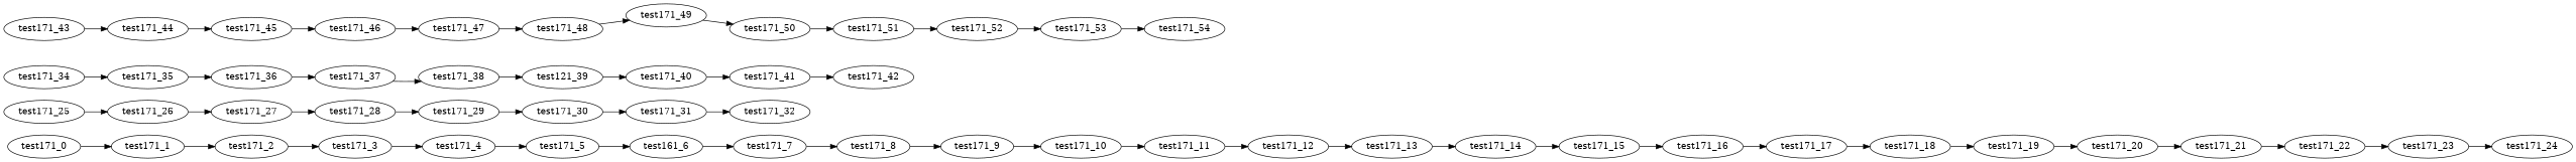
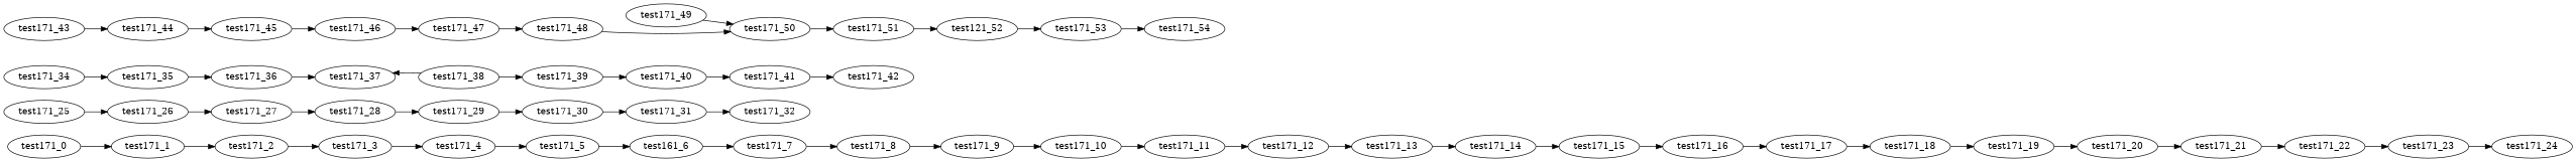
  digraph {
    rankdir=LR
    test171_0
    test171_1
    test171_2
    test171_3
    test171_4
    test171_5
    n7 [label=test161_6]
    test171_7
    test171_8
    test171_9
    test171_10
    test171_11
    test171_12
    test171_13
    test171_14
    test171_15
    test171_16
    test171_17
    test171_18
    test171_19
    test171_20
    test171_21
    test171_22
    test171_23
    test171_24
    test171_25
    test171_26
    test171_27
    test171_28
    test171_29
    test171_30
    test171_31
    test171_32
    test171_34
    test171_35
    test171_36
    test171_37
    test171_38
-   test171_39 [label=test121_39]
+   test171_39
    test171_40
    test171_41
    test171_42
    test171_43
    test171_44
    test171_45
    test171_46
    test171_47
    test171_48
    test171_49
    test171_50
    test171_51
-   test171_52
+   test171_52 [label=test121_52]
    test171_53
    test171_54
    test171_0 -> test171_1
    test171_1 -> test171_2
    test171_2 -> test171_3
    test171_3 -> test171_4
    test171_4 -> test171_5
    test171_5 -> n7
    n7 -> test171_7
    test171_7 -> test171_8
    test171_8 -> test171_9
    test171_9 -> test171_10
    test171_10 -> test171_11
    test171_11 -> test171_12
    test171_12 -> test171_13
    test171_13 -> test171_14
    test171_14 -> test171_15
    test171_15 -> test171_16
    test171_16 -> test171_17
    test171_17 -> test171_18
    test171_18 -> test171_19
    test171_19 -> test171_20
    test171_20 -> test171_21
    test171_21 -> test171_22
    test171_22 -> test171_23
    test171_23 -> test171_24
    test171_25 -> test171_26
    test171_26 -> test171_27
    test171_27 -> test171_28
    test171_28 -> test171_29
    test171_29 -> test171_30
    test171_30 -> test171_31
    test171_31 -> test171_32
    test171_34 -> test171_35
    test171_35 -> test171_36
    test171_36 -> test171_37
-   test171_37 -> test171_38
+   test171_38 -> test171_37
    test171_38 -> test171_39
    test171_39 -> test171_40
    test171_40 -> test171_41
    test171_41 -> test171_42
    test171_43 -> test171_44
    test171_44 -> test171_45
    test171_45 -> test171_46
    test171_46 -> test171_47
    test171_47 -> test171_48
-   test171_48 -> test171_49
+   test171_48 -> test171_50
    test171_49 -> test171_50
    test171_50 -> test171_51
    test171_51 -> test171_52
    test171_52 -> test171_53
    test171_53 -> test171_54
  }
